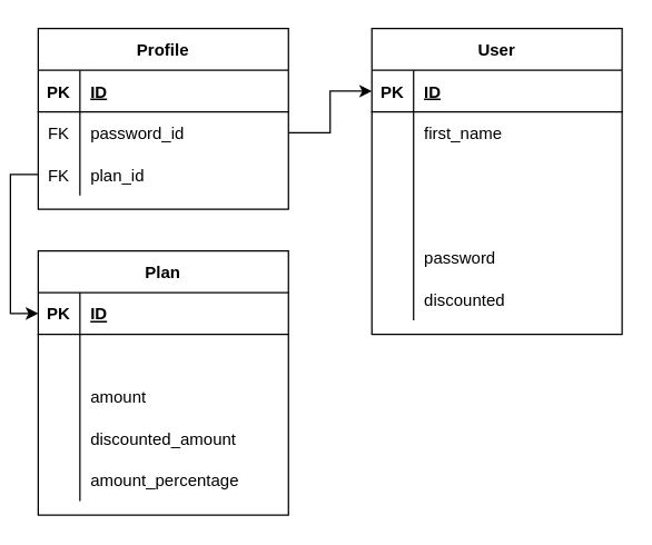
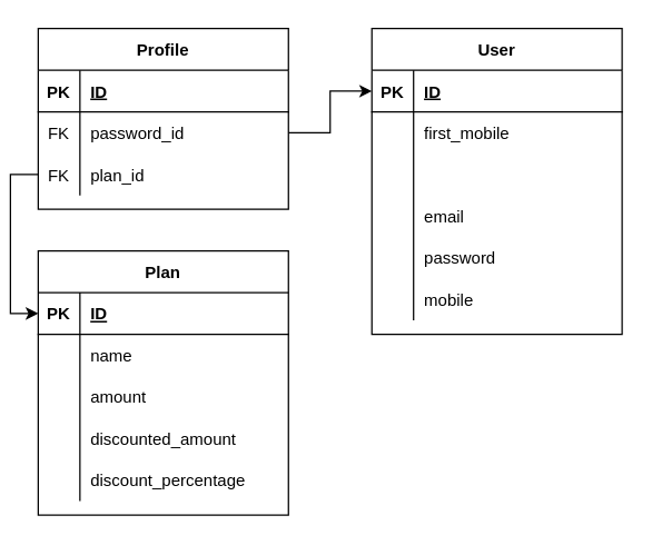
  <mxCell id="0" />
  <mxCell id="1" parent="0" />
  <mxCell id="2" value="User" style="shape=table;startSize=30;container=1;collapsible=1;childLayout=tableLayout;fixedRows=1;rowLines=0;fontStyle=1;align=center;resizeLast=1;" vertex="1" parent="1"><mxGeometry x="260" y="20" width="180" height="220" as="geometry" /></mxCell>
  <mxCell id="3" value="" style="shape=partialRectangle;collapsible=0;dropTarget=0;pointerEvents=0;fillColor=none;top=0;left=0;bottom=1;right=0;points=[[0,0.5],[1,0.5]];portConstraint=eastwest;" vertex="1" parent="2"><mxGeometry y="30" width="180" height="30" as="geometry" /></mxCell>
  <mxCell id="4" value="PK" style="shape=partialRectangle;connectable=0;fillColor=none;top=0;left=0;bottom=0;right=0;fontStyle=1;overflow=hidden;" vertex="1" parent="3"><mxGeometry width="30" height="30" as="geometry"><mxRectangle width="30" height="30" as="alternateBounds" /></mxGeometry></mxCell>
  <mxCell id="5" value="ID" style="shape=partialRectangle;connectable=0;fillColor=none;top=0;left=0;bottom=0;right=0;align=left;spacingLeft=6;fontStyle=5;overflow=hidden;" vertex="1" parent="3"><mxGeometry x="30" width="150" height="30" as="geometry"><mxRectangle width="150" height="30" as="alternateBounds" /></mxGeometry></mxCell>
  <mxCell id="6" value="" style="shape=partialRectangle;collapsible=0;dropTarget=0;pointerEvents=0;fillColor=none;top=0;left=0;bottom=0;right=0;points=[[0,0.5],[1,0.5]];portConstraint=eastwest;" vertex="1" parent="2"><mxGeometry y="60" width="180" height="30" as="geometry" /></mxCell>
  <mxCell id="7" value="" style="shape=partialRectangle;connectable=0;fillColor=none;top=0;left=0;bottom=0;right=0;editable=1;overflow=hidden;" vertex="1" parent="6"><mxGeometry width="30" height="30" as="geometry"><mxRectangle width="30" height="30" as="alternateBounds" /></mxGeometry></mxCell>
- <mxCell id="8" value="first_name" style="shape=partialRectangle;connectable=0;fillColor=none;top=0;left=0;bottom=0;right=0;align=left;spacingLeft=6;overflow=hidden;" vertex="1" parent="6"><mxGeometry x="30" width="150" height="30" as="geometry"><mxRectangle width="150" height="30" as="alternateBounds" /></mxGeometry></mxCell>
+ <mxCell id="8" value="first_mobile" style="shape=partialRectangle;connectable=0;fillColor=none;top=0;left=0;bottom=0;right=0;align=left;spacingLeft=6;overflow=hidden;" vertex="1" parent="6"><mxGeometry x="30" width="150" height="30" as="geometry"><mxRectangle width="150" height="30" as="alternateBounds" /></mxGeometry></mxCell>
  <mxCell id="9" value="" style="shape=partialRectangle;collapsible=0;dropTarget=0;pointerEvents=0;fillColor=none;top=0;left=0;bottom=0;right=0;points=[[0,0.5],[1,0.5]];portConstraint=eastwest;" vertex="1" parent="2"><mxGeometry y="90" width="180" height="30" as="geometry" /></mxCell>
  <mxCell id="10" value="" style="shape=partialRectangle;connectable=0;fillColor=none;top=0;left=0;bottom=0;right=0;editable=1;overflow=hidden;" vertex="1" parent="9"><mxGeometry width="30" height="30" as="geometry"><mxRectangle width="30" height="30" as="alternateBounds" /></mxGeometry></mxCell>
  <mxCell id="11" value="" style="shape=partialRectangle;collapsible=0;dropTarget=0;pointerEvents=0;fillColor=none;top=0;left=0;bottom=0;right=0;points=[[0,0.5],[1,0.5]];portConstraint=eastwest;" vertex="1" parent="2"><mxGeometry y="120" width="180" height="30" as="geometry" /></mxCell>
  <mxCell id="12" value="" style="shape=partialRectangle;connectable=0;fillColor=none;top=0;left=0;bottom=0;right=0;editable=1;overflow=hidden;" vertex="1" parent="11"><mxGeometry width="30" height="30" as="geometry"><mxRectangle width="30" height="30" as="alternateBounds" /></mxGeometry></mxCell>
+ <mxCell id="13" value="email" style="shape=partialRectangle;connectable=0;fillColor=none;top=0;left=0;bottom=0;right=0;align=left;spacingLeft=6;overflow=hidden;" vertex="1" parent="11"><mxGeometry x="30" width="150" height="30" as="geometry"><mxRectangle width="150" height="30" as="alternateBounds" /></mxGeometry></mxCell>
  <mxCell id="14" value="" style="shape=partialRectangle;collapsible=0;dropTarget=0;pointerEvents=0;fillColor=none;top=0;left=0;bottom=0;right=0;points=[[0,0.5],[1,0.5]];portConstraint=eastwest;" vertex="1" parent="2"><mxGeometry y="150" width="180" height="30" as="geometry" /></mxCell>
  <mxCell id="15" value="" style="shape=partialRectangle;connectable=0;fillColor=none;top=0;left=0;bottom=0;right=0;editable=1;overflow=hidden;" vertex="1" parent="14"><mxGeometry width="30" height="30" as="geometry"><mxRectangle width="30" height="30" as="alternateBounds" /></mxGeometry></mxCell>
  <mxCell id="16" value="password" style="shape=partialRectangle;connectable=0;fillColor=none;top=0;left=0;bottom=0;right=0;align=left;spacingLeft=6;overflow=hidden;" vertex="1" parent="14"><mxGeometry x="30" width="150" height="30" as="geometry"><mxRectangle width="150" height="30" as="alternateBounds" /></mxGeometry></mxCell>
  <mxCell id="17" value="" style="shape=partialRectangle;collapsible=0;dropTarget=0;pointerEvents=0;fillColor=none;top=0;left=0;bottom=0;right=0;points=[[0,0.5],[1,0.5]];portConstraint=eastwest;" vertex="1" parent="2"><mxGeometry y="180" width="180" height="30" as="geometry" /></mxCell>
  <mxCell id="18" value="" style="shape=partialRectangle;connectable=0;fillColor=none;top=0;left=0;bottom=0;right=0;editable=1;overflow=hidden;" vertex="1" parent="17"><mxGeometry width="30" height="30" as="geometry"><mxRectangle width="30" height="30" as="alternateBounds" /></mxGeometry></mxCell>
- <mxCell id="19" value="discounted" style="shape=partialRectangle;connectable=0;fillColor=none;top=0;left=0;bottom=0;right=0;align=left;spacingLeft=6;overflow=hidden;" vertex="1" parent="17"><mxGeometry x="30" width="150" height="30" as="geometry"><mxRectangle width="150" height="30" as="alternateBounds" /></mxGeometry></mxCell>
+ <mxCell id="19" value="mobile" style="shape=partialRectangle;connectable=0;fillColor=none;top=0;left=0;bottom=0;right=0;align=left;spacingLeft=6;overflow=hidden;" vertex="1" parent="17"><mxGeometry x="30" width="150" height="30" as="geometry"><mxRectangle width="150" height="30" as="alternateBounds" /></mxGeometry></mxCell>
  <mxCell id="20" value="Profile" style="shape=table;startSize=30;container=1;collapsible=1;childLayout=tableLayout;fixedRows=1;rowLines=0;fontStyle=1;align=center;resizeLast=1;" vertex="1" parent="1"><mxGeometry x="20" y="20" width="180" height="130" as="geometry" /></mxCell>
  <mxCell id="21" value="" style="shape=partialRectangle;collapsible=0;dropTarget=0;pointerEvents=0;fillColor=none;top=0;left=0;bottom=1;right=0;points=[[0,0.5],[1,0.5]];portConstraint=eastwest;" vertex="1" parent="20"><mxGeometry y="30" width="180" height="30" as="geometry" /></mxCell>
  <mxCell id="22" value="PK" style="shape=partialRectangle;connectable=0;fillColor=none;top=0;left=0;bottom=0;right=0;fontStyle=1;overflow=hidden;" vertex="1" parent="21"><mxGeometry width="30" height="30" as="geometry"><mxRectangle width="30" height="30" as="alternateBounds" /></mxGeometry></mxCell>
  <mxCell id="23" value="ID" style="shape=partialRectangle;connectable=0;fillColor=none;top=0;left=0;bottom=0;right=0;align=left;spacingLeft=6;fontStyle=5;overflow=hidden;" vertex="1" parent="21"><mxGeometry x="30" width="150" height="30" as="geometry"><mxRectangle width="150" height="30" as="alternateBounds" /></mxGeometry></mxCell>
  <mxCell id="24" value="" style="shape=partialRectangle;collapsible=0;dropTarget=0;pointerEvents=0;fillColor=none;top=0;left=0;bottom=0;right=0;points=[[0,0.5],[1,0.5]];portConstraint=eastwest;" vertex="1" parent="20"><mxGeometry y="60" width="180" height="30" as="geometry" /></mxCell>
  <mxCell id="25" value="FK" style="shape=partialRectangle;connectable=0;fillColor=none;top=0;left=0;bottom=0;right=0;editable=1;overflow=hidden;" vertex="1" parent="24"><mxGeometry width="30" height="30" as="geometry"><mxRectangle width="30" height="30" as="alternateBounds" /></mxGeometry></mxCell>
  <mxCell id="26" value="password_id" style="shape=partialRectangle;connectable=0;fillColor=none;top=0;left=0;bottom=0;right=0;align=left;spacingLeft=6;overflow=hidden;" vertex="1" parent="24"><mxGeometry x="30" width="150" height="30" as="geometry"><mxRectangle width="150" height="30" as="alternateBounds" /></mxGeometry></mxCell>
  <mxCell id="27" value="" style="shape=partialRectangle;collapsible=0;dropTarget=0;pointerEvents=0;fillColor=none;top=0;left=0;bottom=0;right=0;points=[[0,0.5],[1,0.5]];portConstraint=eastwest;" vertex="1" parent="20"><mxGeometry y="90" width="180" height="30" as="geometry" /></mxCell>
  <mxCell id="28" value="FK" style="shape=partialRectangle;connectable=0;fillColor=none;top=0;left=0;bottom=0;right=0;editable=1;overflow=hidden;" vertex="1" parent="27"><mxGeometry width="30" height="30" as="geometry"><mxRectangle width="30" height="30" as="alternateBounds" /></mxGeometry></mxCell>
  <mxCell id="29" value="plan_id" style="shape=partialRectangle;connectable=0;fillColor=none;top=0;left=0;bottom=0;right=0;align=left;spacingLeft=6;overflow=hidden;" vertex="1" parent="27"><mxGeometry x="30" width="150" height="30" as="geometry"><mxRectangle width="150" height="30" as="alternateBounds" /></mxGeometry></mxCell>
  <mxCell id="30" style="edgeStyle=orthogonalEdgeStyle;rounded=0;orthogonalLoop=1;jettySize=auto;html=1;entryX=0;entryY=0.5;entryDx=0;entryDy=0;" edge="1" parent="1" source="24" target="3"><mxGeometry relative="1" as="geometry" /></mxCell>
  <mxCell id="31" value="Plan" style="shape=table;startSize=30;container=1;collapsible=1;childLayout=tableLayout;fixedRows=1;rowLines=0;fontStyle=1;align=center;resizeLast=1;" vertex="1" parent="1"><mxGeometry x="20" y="180" width="180" height="190" as="geometry" /></mxCell>
  <mxCell id="32" value="" style="shape=partialRectangle;collapsible=0;dropTarget=0;pointerEvents=0;fillColor=none;top=0;left=0;bottom=1;right=0;points=[[0,0.5],[1,0.5]];portConstraint=eastwest;" vertex="1" parent="31"><mxGeometry y="30" width="180" height="30" as="geometry" /></mxCell>
  <mxCell id="33" value="PK" style="shape=partialRectangle;connectable=0;fillColor=none;top=0;left=0;bottom=0;right=0;fontStyle=1;overflow=hidden;" vertex="1" parent="32"><mxGeometry width="30" height="30" as="geometry"><mxRectangle width="30" height="30" as="alternateBounds" /></mxGeometry></mxCell>
  <mxCell id="34" value="ID" style="shape=partialRectangle;connectable=0;fillColor=none;top=0;left=0;bottom=0;right=0;align=left;spacingLeft=6;fontStyle=5;overflow=hidden;" vertex="1" parent="32"><mxGeometry x="30" width="150" height="30" as="geometry"><mxRectangle width="150" height="30" as="alternateBounds" /></mxGeometry></mxCell>
  <mxCell id="35" value="" style="shape=partialRectangle;collapsible=0;dropTarget=0;pointerEvents=0;fillColor=none;top=0;left=0;bottom=0;right=0;points=[[0,0.5],[1,0.5]];portConstraint=eastwest;" vertex="1" parent="31"><mxGeometry y="60" width="180" height="30" as="geometry" /></mxCell>
  <mxCell id="36" value="" style="shape=partialRectangle;connectable=0;fillColor=none;top=0;left=0;bottom=0;right=0;editable=1;overflow=hidden;" vertex="1" parent="35"><mxGeometry width="30" height="30" as="geometry"><mxRectangle width="30" height="30" as="alternateBounds" /></mxGeometry></mxCell>
+ <mxCell id="37" value="name" style="shape=partialRectangle;connectable=0;fillColor=none;top=0;left=0;bottom=0;right=0;align=left;spacingLeft=6;overflow=hidden;" vertex="1" parent="35"><mxGeometry x="30" width="150" height="30" as="geometry"><mxRectangle width="150" height="30" as="alternateBounds" /></mxGeometry></mxCell>
  <mxCell id="38" value="" style="shape=partialRectangle;collapsible=0;dropTarget=0;pointerEvents=0;fillColor=none;top=0;left=0;bottom=0;right=0;points=[[0,0.5],[1,0.5]];portConstraint=eastwest;" vertex="1" parent="31"><mxGeometry y="90" width="180" height="30" as="geometry" /></mxCell>
  <mxCell id="39" value="" style="shape=partialRectangle;connectable=0;fillColor=none;top=0;left=0;bottom=0;right=0;editable=1;overflow=hidden;" vertex="1" parent="38"><mxGeometry width="30" height="30" as="geometry"><mxRectangle width="30" height="30" as="alternateBounds" /></mxGeometry></mxCell>
  <mxCell id="40" value="amount" style="shape=partialRectangle;connectable=0;fillColor=none;top=0;left=0;bottom=0;right=0;align=left;spacingLeft=6;overflow=hidden;" vertex="1" parent="38"><mxGeometry x="30" width="150" height="30" as="geometry"><mxRectangle width="150" height="30" as="alternateBounds" /></mxGeometry></mxCell>
  <mxCell id="41" value="" style="shape=partialRectangle;collapsible=0;dropTarget=0;pointerEvents=0;fillColor=none;top=0;left=0;bottom=0;right=0;points=[[0,0.5],[1,0.5]];portConstraint=eastwest;" vertex="1" parent="31"><mxGeometry y="120" width="180" height="30" as="geometry" /></mxCell>
  <mxCell id="42" value="" style="shape=partialRectangle;connectable=0;fillColor=none;top=0;left=0;bottom=0;right=0;editable=1;overflow=hidden;" vertex="1" parent="41"><mxGeometry width="30" height="30" as="geometry"><mxRectangle width="30" height="30" as="alternateBounds" /></mxGeometry></mxCell>
  <mxCell id="43" value="discounted_amount" style="shape=partialRectangle;connectable=0;fillColor=none;top=0;left=0;bottom=0;right=0;align=left;spacingLeft=6;overflow=hidden;" vertex="1" parent="41"><mxGeometry x="30" width="150" height="30" as="geometry"><mxRectangle width="150" height="30" as="alternateBounds" /></mxGeometry></mxCell>
  <mxCell id="44" value="" style="shape=partialRectangle;collapsible=0;dropTarget=0;pointerEvents=0;fillColor=none;top=0;left=0;bottom=0;right=0;points=[[0,0.5],[1,0.5]];portConstraint=eastwest;" vertex="1" parent="31"><mxGeometry y="150" width="180" height="30" as="geometry" /></mxCell>
  <mxCell id="45" value="" style="shape=partialRectangle;connectable=0;fillColor=none;top=0;left=0;bottom=0;right=0;editable=1;overflow=hidden;" vertex="1" parent="44"><mxGeometry width="30" height="30" as="geometry"><mxRectangle width="30" height="30" as="alternateBounds" /></mxGeometry></mxCell>
- <mxCell id="46" value="amount_percentage" style="shape=partialRectangle;connectable=0;fillColor=none;top=0;left=0;bottom=0;right=0;align=left;spacingLeft=6;overflow=hidden;" vertex="1" parent="44"><mxGeometry x="30" width="150" height="30" as="geometry"><mxRectangle width="150" height="30" as="alternateBounds" /></mxGeometry></mxCell>
+ <mxCell id="46" value="discount_percentage" style="shape=partialRectangle;connectable=0;fillColor=none;top=0;left=0;bottom=0;right=0;align=left;spacingLeft=6;overflow=hidden;" vertex="1" parent="44"><mxGeometry x="30" width="150" height="30" as="geometry"><mxRectangle width="150" height="30" as="alternateBounds" /></mxGeometry></mxCell>
  <mxCell id="47" style="edgeStyle=orthogonalEdgeStyle;rounded=0;orthogonalLoop=1;jettySize=auto;html=1;entryX=0;entryY=0.5;entryDx=0;entryDy=0;" edge="1" parent="1" source="27" target="32"><mxGeometry relative="1" as="geometry" /></mxCell>
